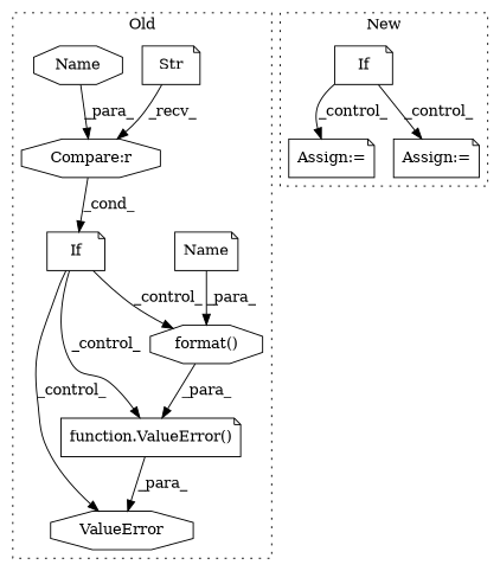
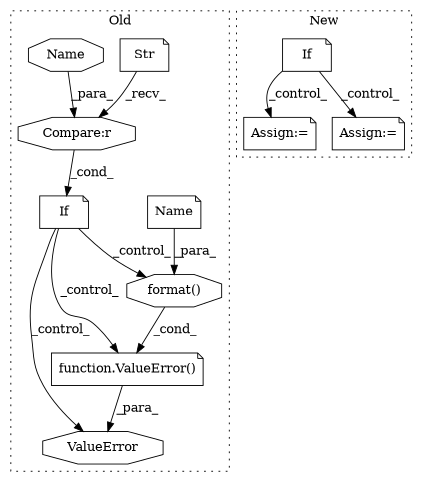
  digraph {
    node [a=75 l=16 s=1495 shape=note]
    n1 [l="24,1" label="format()" s="1714,1754" shape=octagon]
    n2 [a=66 label=Str s=1714]
    n3 [a=91 l=6 label=ValueError s=1697 shape=octagon]
    n4 [l="11,1" label="function.ValueError()" s="1703,1755"]
    n5 [a=96 l="3,18" label=If s="1492,1521"]
    n6 [a=40 l=26 label="Compare:r" shape=octagon]
    n7 [a=87 label=Name s=1738]
    n8 [a=87 label=Name shape=octagon]
    n9 [a=96 l="3,18" label=If s="1535,1567"]
    n10 [a=68 l=3 label="Assign:=" s=1683]
    n11 [a=68 l=3 label="Assign:=" s=1591]
    subgraph cluster_1 {
      label=Old
      style=dotted
      n1
      n2
      n3
      n4
      n5
      n6
      n7
      n8
    }
    subgraph cluster_2 {
      label=New
      style=dotted
      n9
      n10
      n11
    }
-   n1 -> n4 [label=_para_]
+   n1 -> n4 [label=_cond_]
    n2 -> n6 [label=_recv_]
    n4 -> n3 [label=_para_]
    n5 -> n1 [label=_control_]
    n5 -> n3 [label=_control_]
    n5 -> n4 [label=_control_]
    n6 -> n5 [label=_cond_]
    n7 -> n1 [label=_para_]
    n8 -> n6 [label=_para_]
    n9 -> n10 [label=_control_]
    n9 -> n11 [label=_control_]
  }
